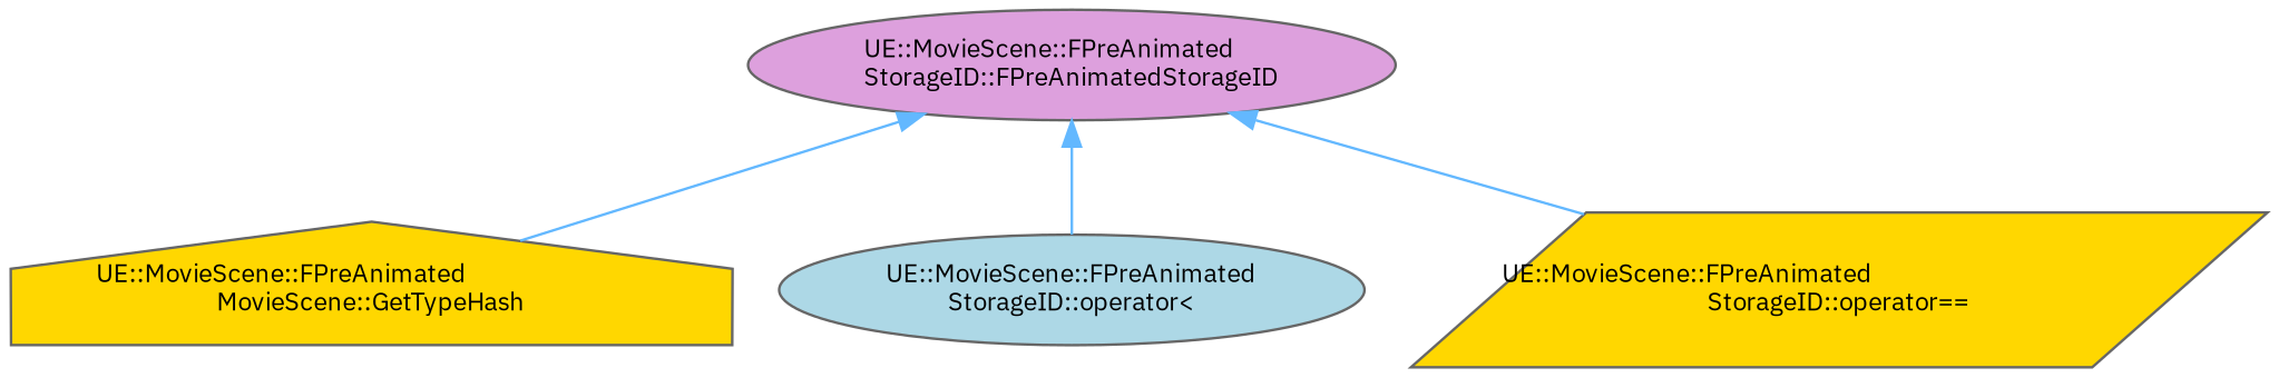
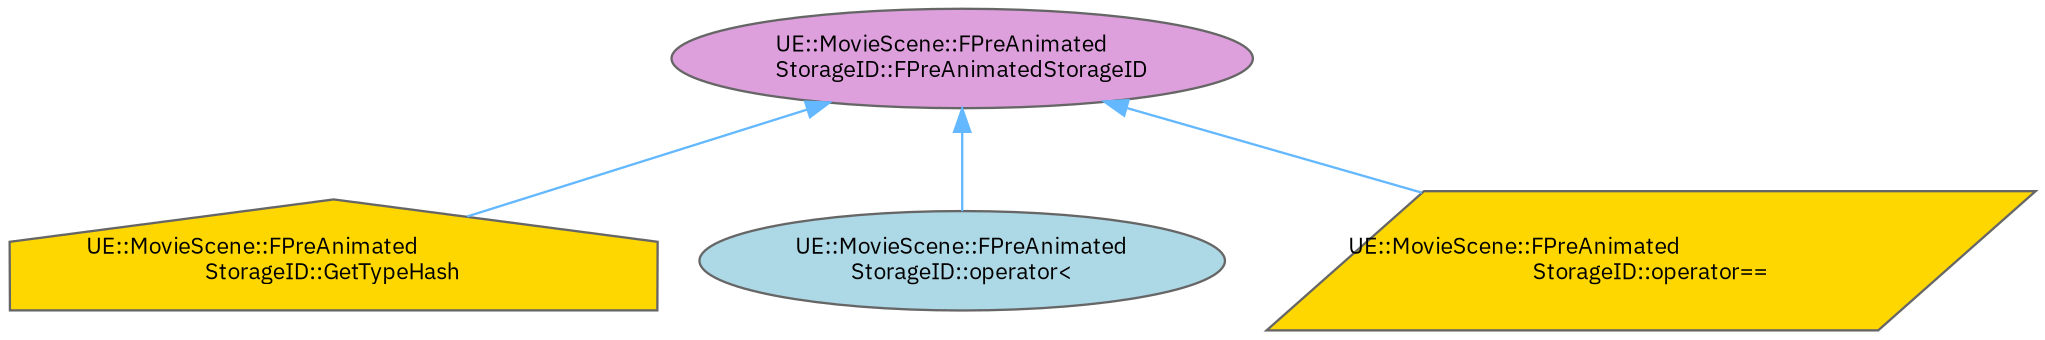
  digraph {
    rankdir=TB
    fontname="IBM Plex Sans"
    node [color=grey40 fillcolor=gold fontname="IBM Plex Sans" fontsize=10 shape=ellipse style=filled]
    edge [color=steelblue1 dir=back fontname="IBM Plex Sans" fontsize=10 labelfontname=Helvetica labelfontsize=10 style=solid]
    n1 [color=gray40 fillcolor=plum fontcolor=black height=0.2 label="UE::MovieScene::FPreAnimated\lStorageID::FPreAnimatedStorageID" width=0.4]
-   n2 [height=0.2 label="UE::MovieScene::FPreAnimated\lMovieScene::GetTypeHash" shape=house width=0.4]
+   n2 [height=0.2 label="UE::MovieScene::FPreAnimated\lStorageID::GetTypeHash" shape=house width=0.4]
    n3 [fillcolor=lightblue height=0.2 label="UE::MovieScene::FPreAnimated\lStorageID::operator\<" width=0.4]
    n4 [height=0.2 label="UE::MovieScene::FPreAnimated\lStorageID::operator==" shape=parallelogram width=0.4]
    n1 -> n2
    n1 -> n3
    n1 -> n4
  }
